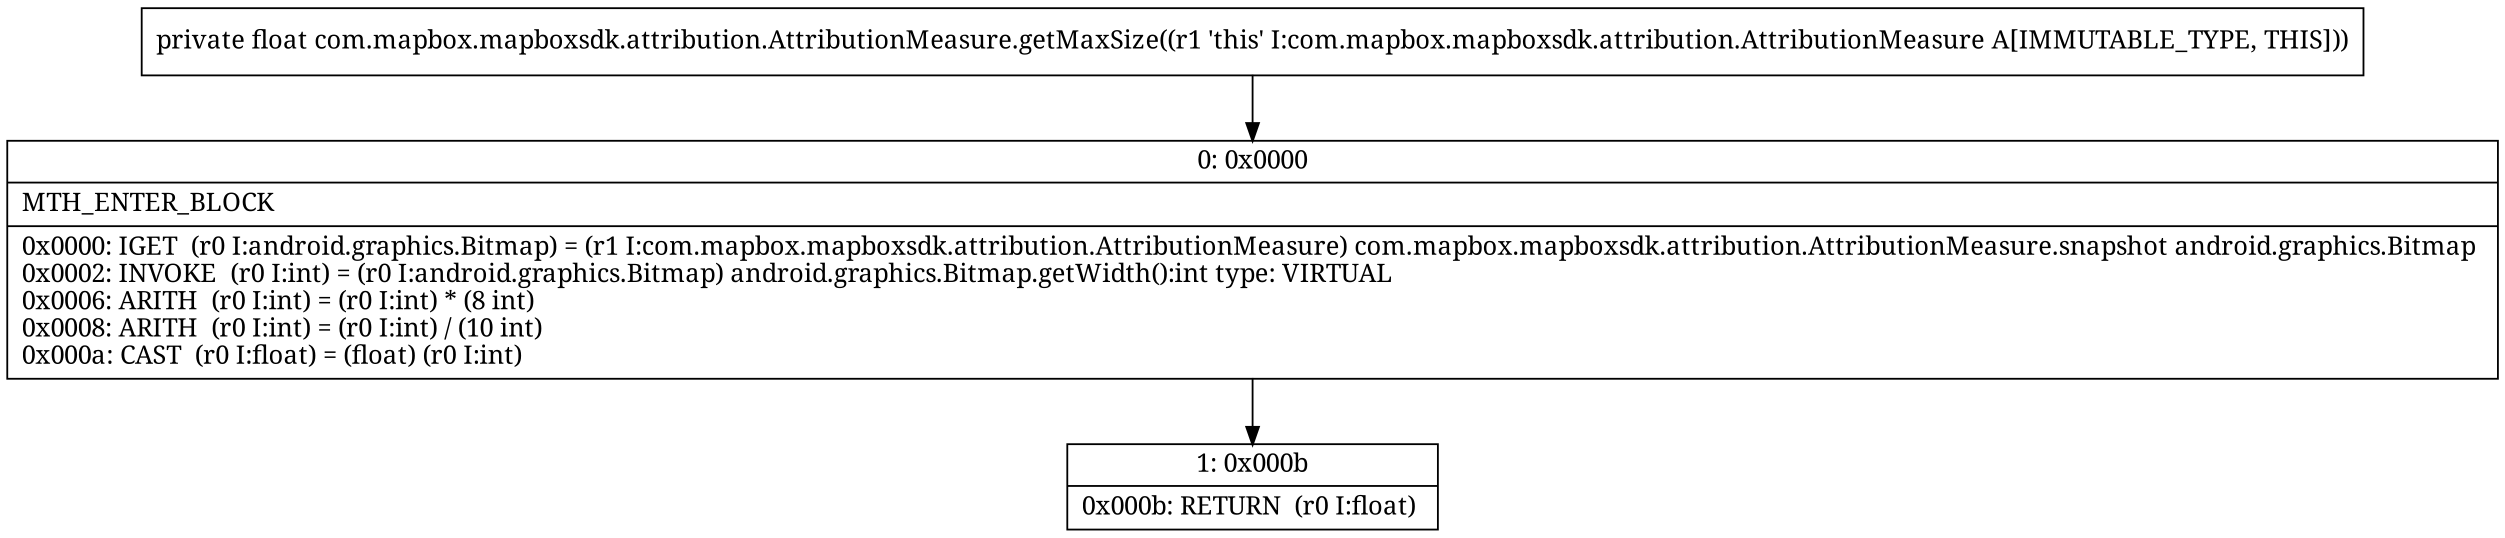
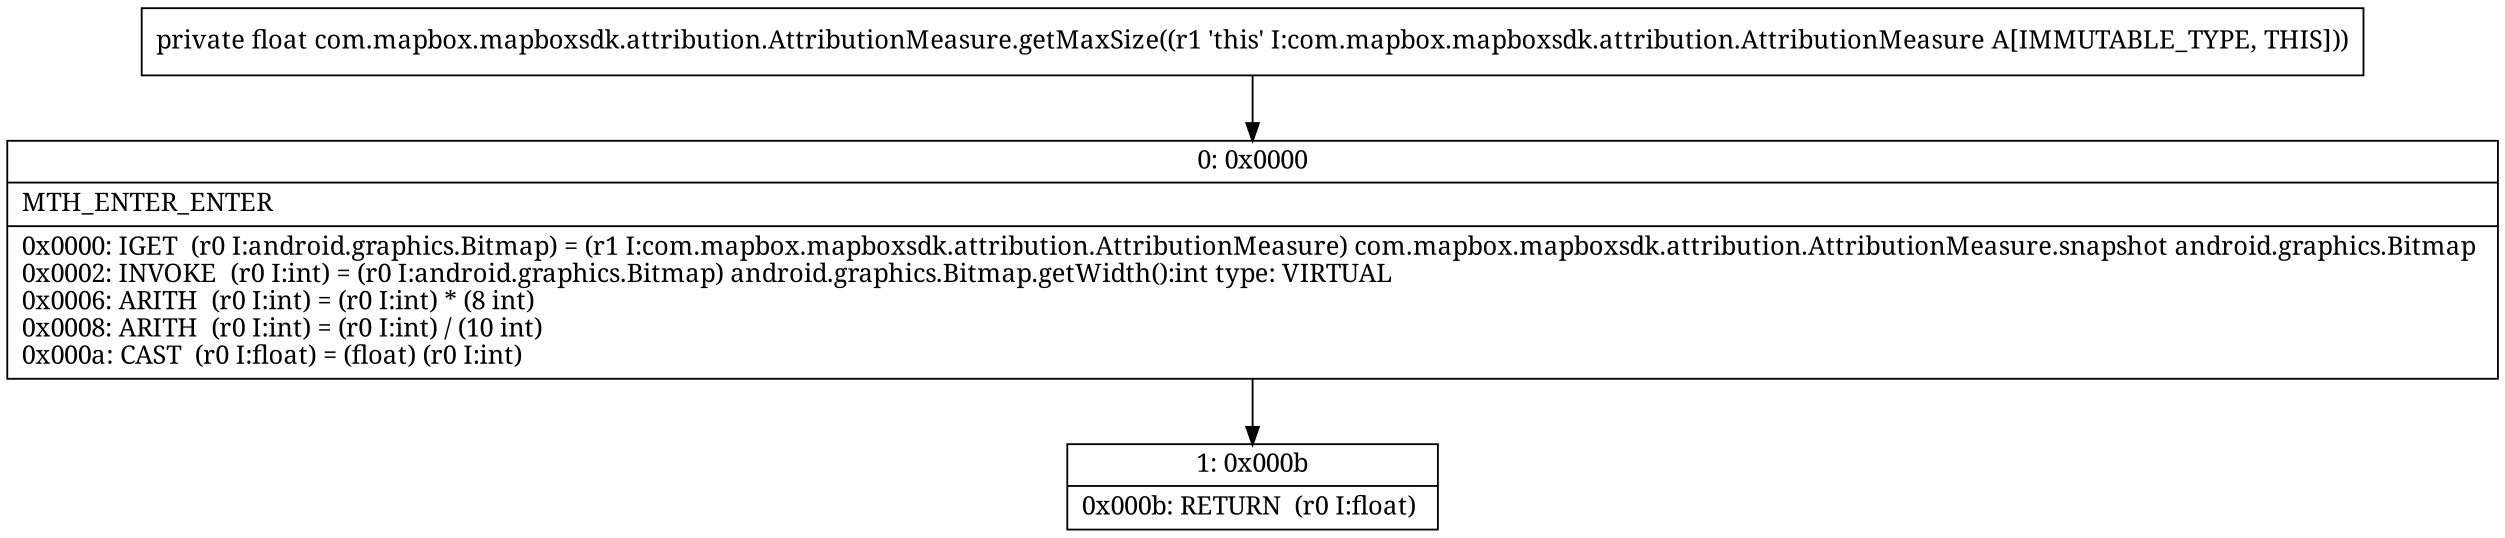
  digraph {
    fontname="Noto Serif"
    node [shape=record fontname="Noto Serif"]
    edge [fontname="Noto Serif"]
-   n1 [label="{0\:\ 0x0000|MTH_ENTER_BLOCK\l|0x0000: IGET  (r0 I:android.graphics.Bitmap) = (r1 I:com.mapbox.mapboxsdk.attribution.AttributionMeasure) com.mapbox.mapboxsdk.attribution.AttributionMeasure.snapshot android.graphics.Bitmap \l0x0002: INVOKE  (r0 I:int) = (r0 I:android.graphics.Bitmap) android.graphics.Bitmap.getWidth():int type: VIRTUAL \l0x0006: ARITH  (r0 I:int) = (r0 I:int) * (8 int) \l0x0008: ARITH  (r0 I:int) = (r0 I:int) \/ (10 int) \l0x000a: CAST  (r0 I:float) = (float) (r0 I:int) \l}"]
+   n1 [label="{0\:\ 0x0000|MTH_ENTER_ENTER\l|0x0000: IGET  (r0 I:android.graphics.Bitmap) = (r1 I:com.mapbox.mapboxsdk.attribution.AttributionMeasure) com.mapbox.mapboxsdk.attribution.AttributionMeasure.snapshot android.graphics.Bitmap \l0x0002: INVOKE  (r0 I:int) = (r0 I:android.graphics.Bitmap) android.graphics.Bitmap.getWidth():int type: VIRTUAL \l0x0006: ARITH  (r0 I:int) = (r0 I:int) * (8 int) \l0x0008: ARITH  (r0 I:int) = (r0 I:int) \/ (10 int) \l0x000a: CAST  (r0 I:float) = (float) (r0 I:int) \l}"]
    n2 [label="{1\:\ 0x000b|0x000b: RETURN  (r0 I:float) \l}"]
    n3 [label="{private float com.mapbox.mapboxsdk.attribution.AttributionMeasure.getMaxSize((r1 'this' I:com.mapbox.mapboxsdk.attribution.AttributionMeasure A[IMMUTABLE_TYPE, THIS])) }"]
    n1 -> n2
    n3 -> n1
  }
